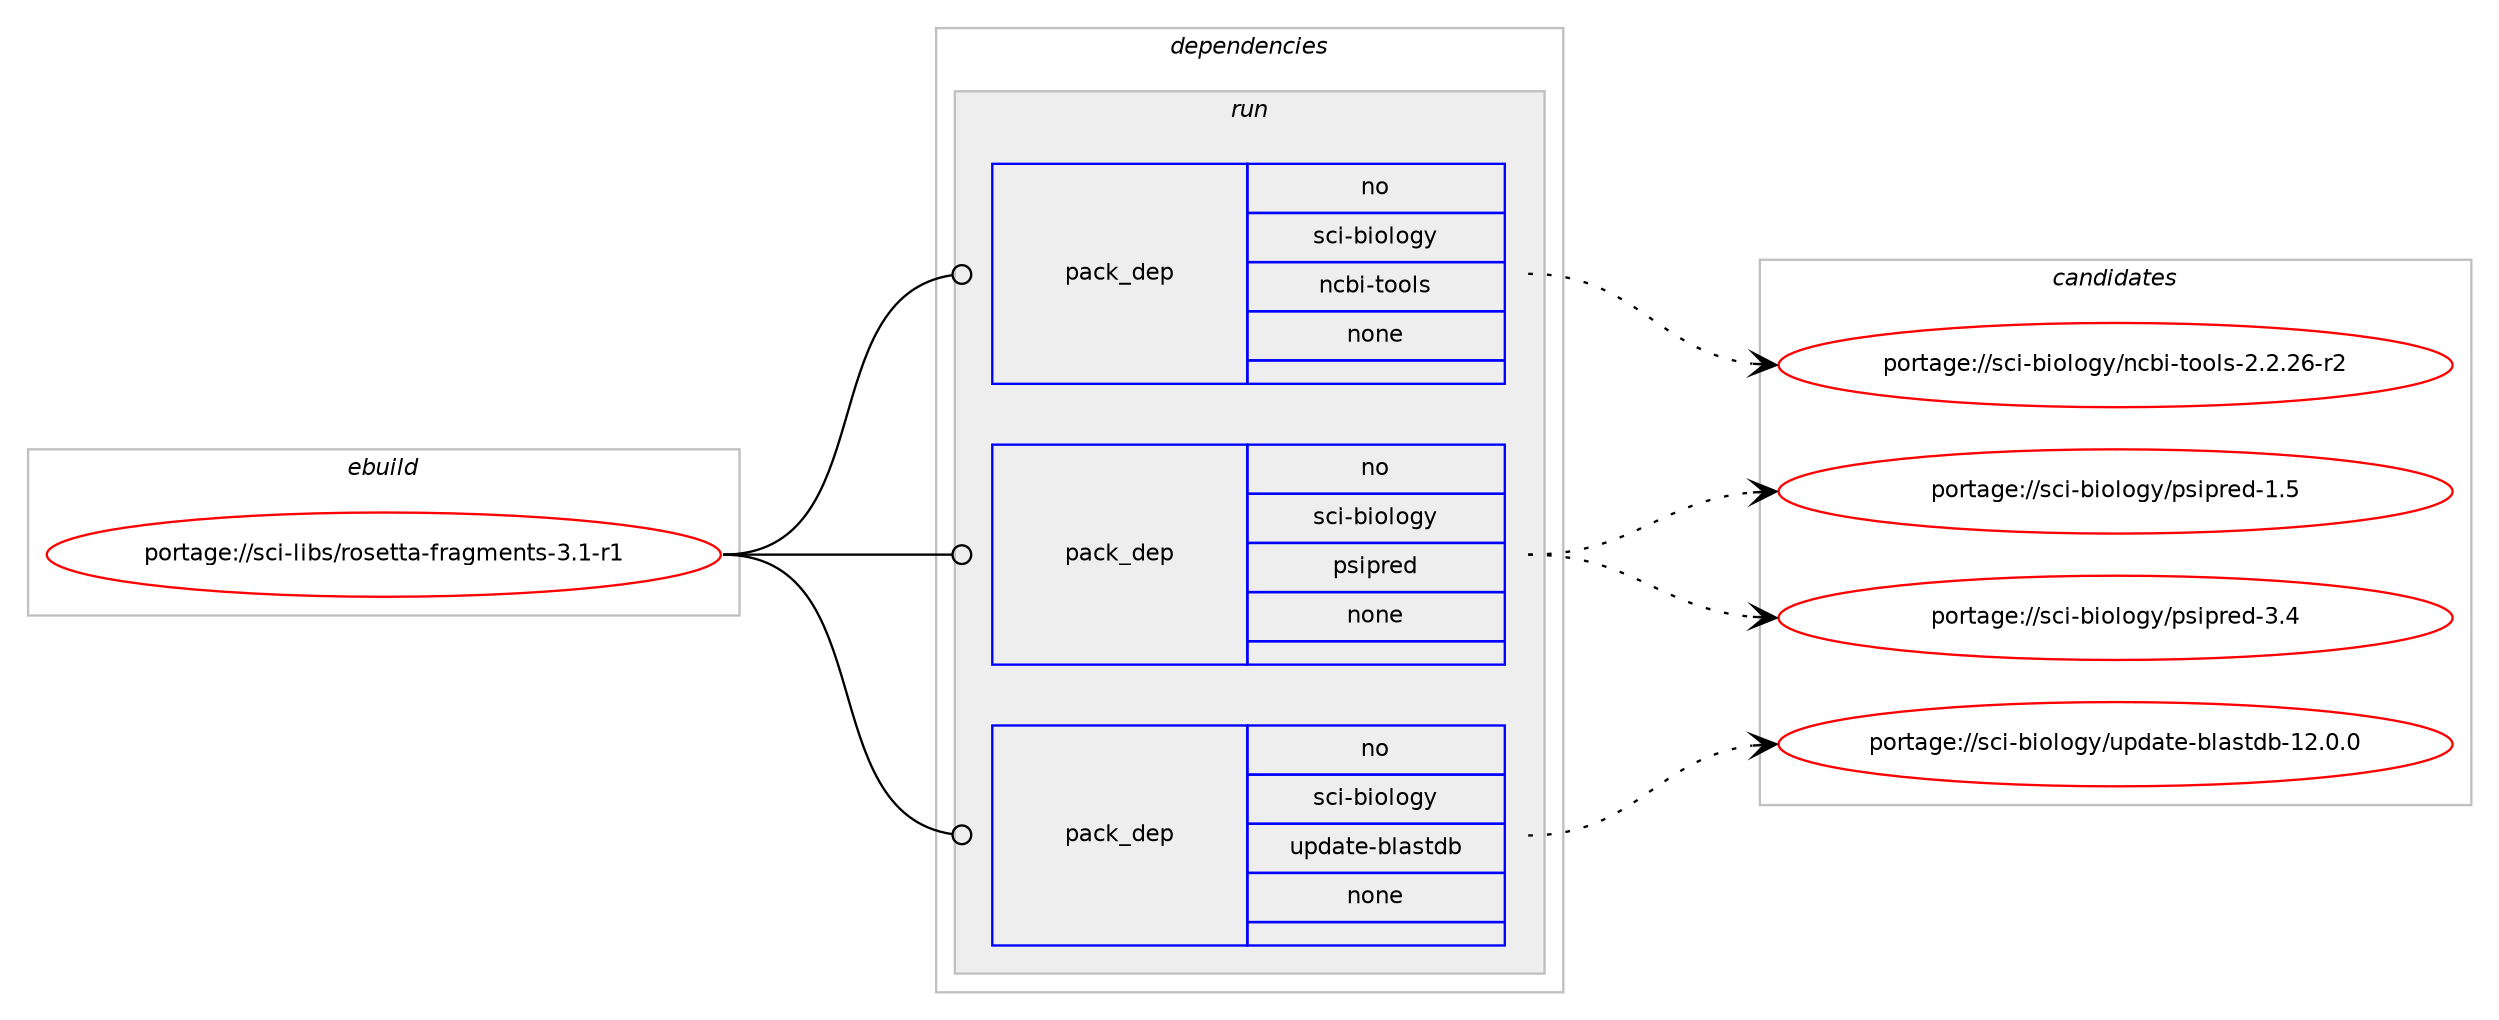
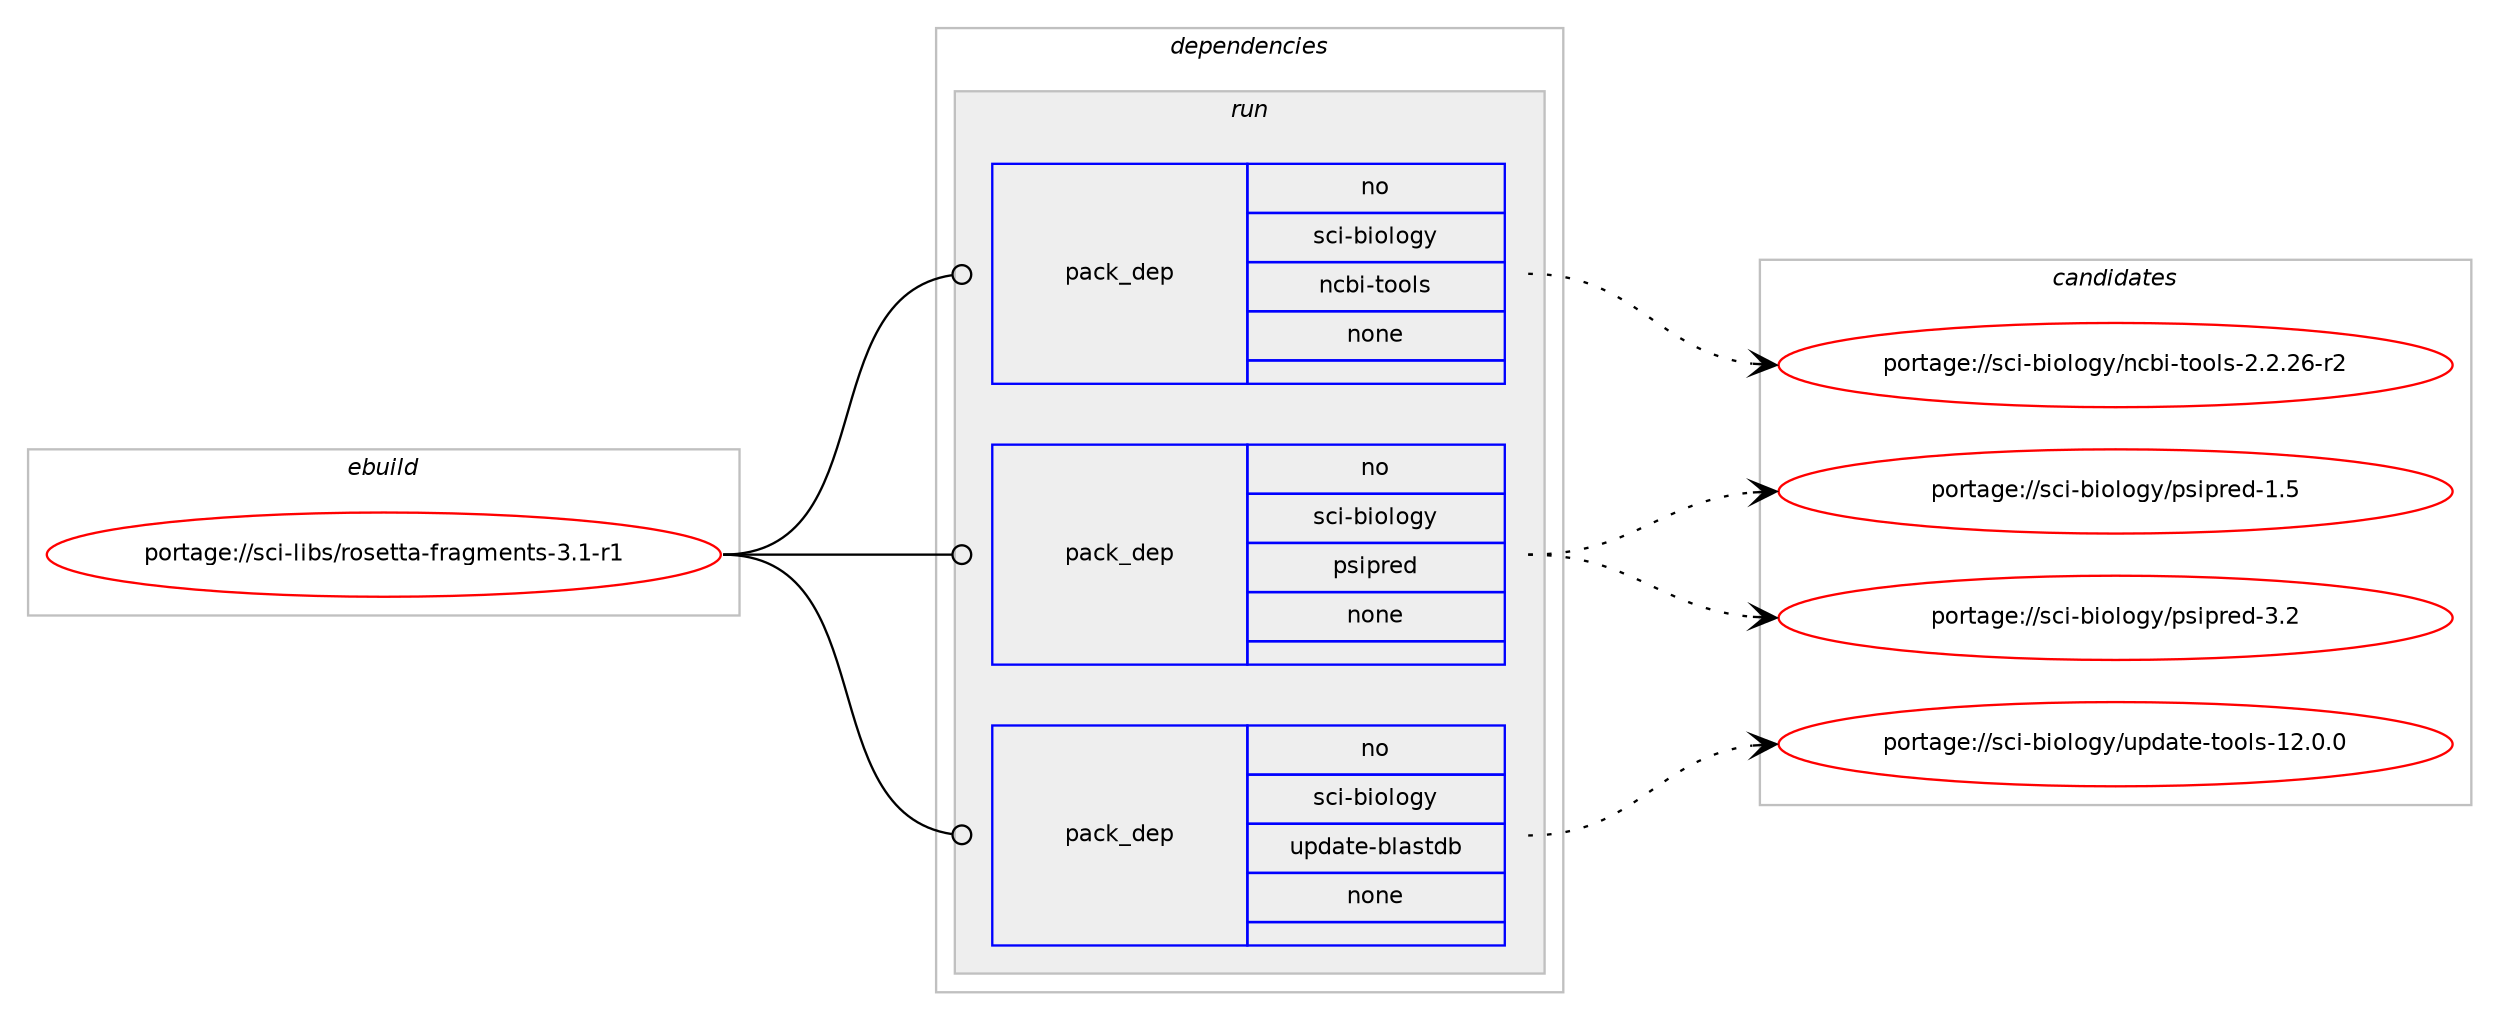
  digraph {
    compound=true
    concentrate=true
    fontname=Helvetica
    fontsize=10
    newrank=true
    rankdir=LR
    ranksep=1.5
    node [color=red fontname=Helvetica fontsize=10]
    edge [arrowhead=vee headport=w style=dotted tailport=e weight=100]
    n1 [label="portage://sci-libs/rosetta-fragments-3.1-r1" width=4]
    n2 [color=blue label=<<TABLE BORDER="0" CELLBORDER="1" CELLSPACING="0" CELLPADDING="4" WIDTH="220"><TR><TD ROWSPAN="6" CELLPADDING="30">pack_dep</TD></TR><TR><TD WIDTH="110">no</TD></TR><TR><TD>sci-biology</TD></TR><TR><TD>ncbi-tools</TD></TR><TR><TD>none</TD></TR><TR><TD></TD></TR></TABLE>> shape=none]
    n3 [color=blue label=<<TABLE BORDER="0" CELLBORDER="1" CELLSPACING="0" CELLPADDING="4" WIDTH="220"><TR><TD ROWSPAN="6" CELLPADDING="30">pack_dep</TD></TR><TR><TD WIDTH="110">no</TD></TR><TR><TD>sci-biology</TD></TR><TR><TD>psipred</TD></TR><TR><TD>none</TD></TR><TR><TD></TD></TR></TABLE>> shape=none]
    n4 [color=blue label=<<TABLE BORDER="0" CELLBORDER="1" CELLSPACING="0" CELLPADDING="4" WIDTH="220"><TR><TD ROWSPAN="6" CELLPADDING="30">pack_dep</TD></TR><TR><TD WIDTH="110">no</TD></TR><TR><TD>sci-biology</TD></TR><TR><TD>update-blastdb</TD></TR><TR><TD>none</TD></TR><TR><TD></TD></TR></TABLE>> shape=none]
    n5 [label="portage://sci-biology/ncbi-tools-2.2.26-r2" width=4]
    n6 [label="portage://sci-biology/psipred-1.5" width=4]
-   n7 [label="portage://sci-biology/psipred-3.4" width=4]
-   n8 [label="portage://sci-biology/update-blastdb-12.0.0" width=4]
+   n7 [label="portage://sci-biology/psipred-3.2" width=4]
+   n8 [label="portage://sci-biology/update-tools-12.0.0" width=4]
    subgraph cluster_1 {
      color=gray
      label=<<i>ebuild</i>>
      rank=same
      n1
    }
    subgraph cluster_2 {
      color=gray
      label=<<i>dependencies</i>>
      subgraph cluster_3 {
        color=gray
        fillcolor="#eeeeee"
        label=<<i>compile</i>>
        style=filled
      }
      subgraph cluster_4 {
        color=gray
        fillcolor="#eeeeee"
        label=<<i>compile and run</i>>
        style=filled
      }
      subgraph cluster_5 {
        color=gray
        fillcolor="#eeeeee"
        label=<<i>run</i>>
        style=filled
        subgraph sub_6 {
          color=gray
          fillcolor="#eeeeee"
          label=<<i>run</i>>
          style=filled
          n2
        }
        subgraph sub_7 {
          color=gray
          fillcolor="#eeeeee"
          label=<<i>run</i>>
          style=filled
          n3
        }
        subgraph sub_8 {
          color=gray
          fillcolor="#eeeeee"
          label=<<i>run</i>>
          style=filled
          n4
        }
      }
    }
    subgraph cluster_9 {
      color=gray
      label=<<i>candidates</i>>
      rank=same
      subgraph sub_10 {
        color=black
        label=<<i>candidates</i>>
        nodesep=1
        rank=same
        n5
      }
      subgraph sub_11 {
        color=black
        label=<<i>candidates</i>>
        nodesep=1
        rank=same
        n6
        n7
      }
      subgraph sub_12 {
        color=black
        label=<<i>candidates</i>>
        nodesep=1
        rank=same
        n8
      }
    }
    n1 -> n2 [arrowhead=odot style=solid weight=20]
    n1 -> n3 [arrowhead=odot style=solid weight=20]
    n1 -> n4 [arrowhead=odot style=solid weight=20]
    n2 -> n5
    n3 -> n6
    n3 -> n7
    n4 -> n8
  }
